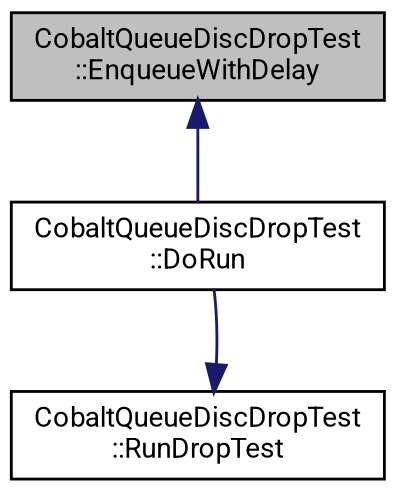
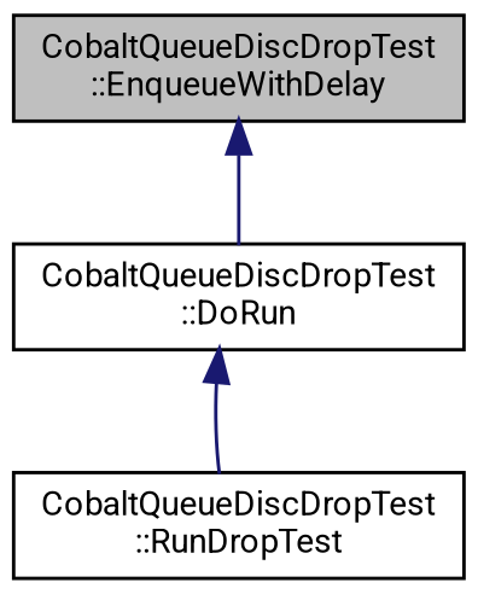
  digraph {
    fontname=Roboto
    rankdir=TB
    node [color=black fillcolor=white fontname=Roboto fontsize=10 shape=record style=filled]
    edge [color=midnightblue dir=back fontname=Roboto fontsize=10 labelfontname=Helvetica labelfontsize=10 style=solid]
    n1 [fillcolor=grey75 fontcolor=black height=0.2 label="CobaltQueueDiscDropTest\l::EnqueueWithDelay" width=0.4]
    n2 [height=0.2 label="CobaltQueueDiscDropTest\l::DoRun" width=0.4]
    n3 [height=0.2 label="CobaltQueueDiscDropTest\l::RunDropTest" width=0.4]
    n1 -> n2
-   n3 -> n2
+   n2 -> n3
  }
